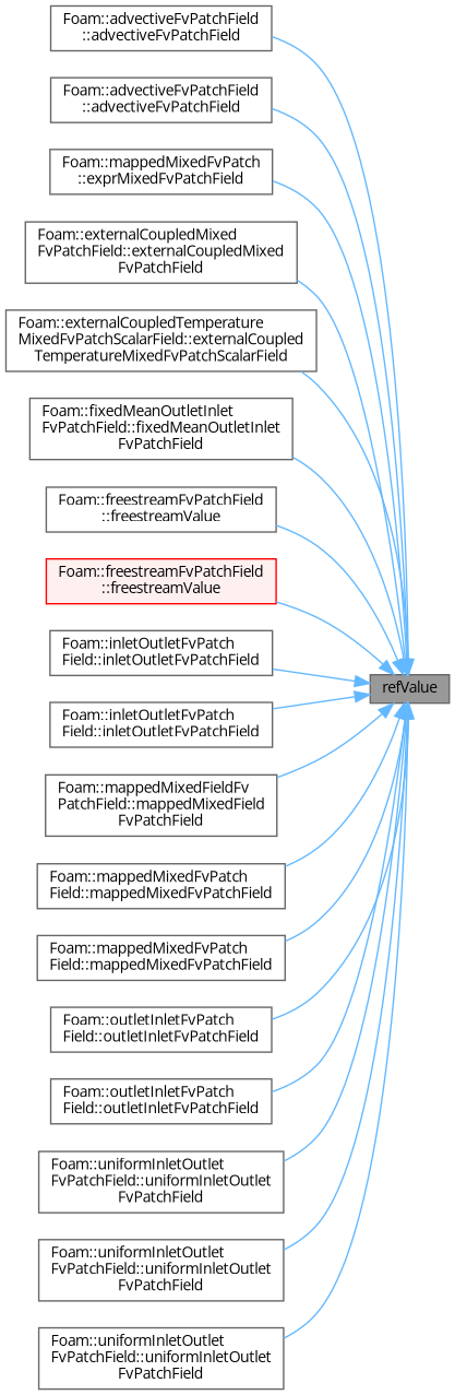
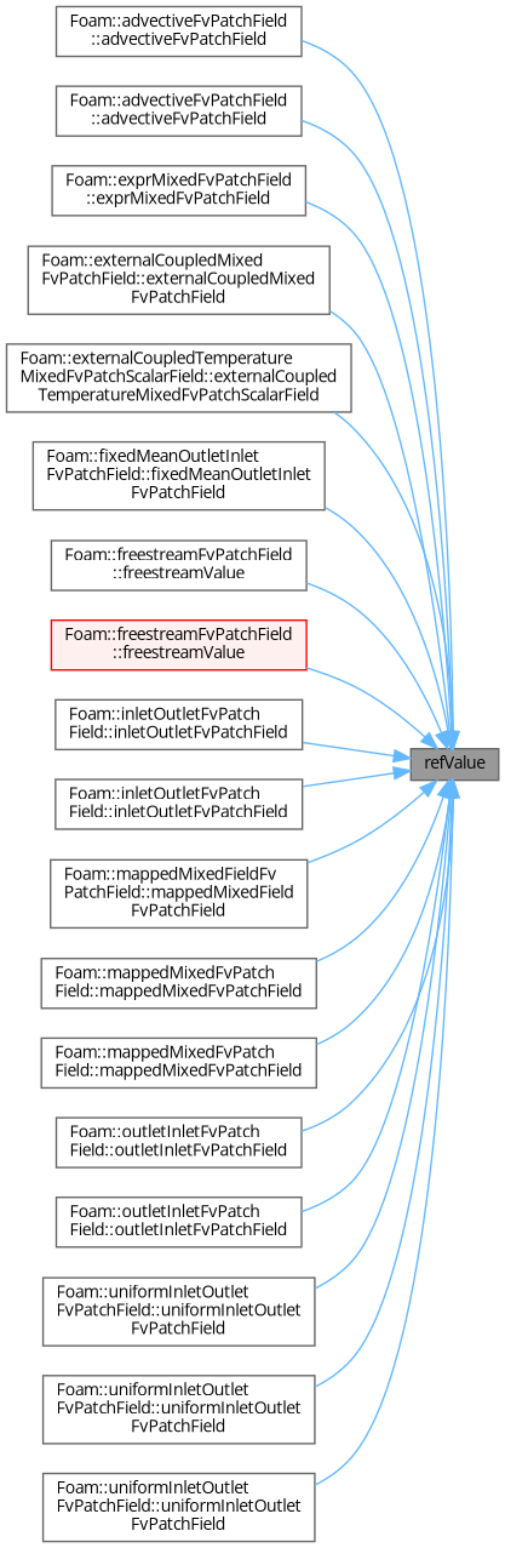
  digraph {
    rankdir=RL
    fontname="Open Sans"
    node [color=grey40 fillcolor=white fontname="Open Sans" fontsize=10 shape=box style=filled]
    edge [color=steelblue1 dir=back fontname="Open Sans" fontsize=10 labelfontname=Helvetica labelfontsize=10 style=solid]
    n1 [color=gray40 fillcolor=grey60 fontcolor=black height=0.2 label=refValue width=0.4]
    n2 [height=0.2 label="Foam::advectiveFvPatchField\l::advectiveFvPatchField" width=0.4]
    n3 [height=0.2 label="Foam::advectiveFvPatchField\l::advectiveFvPatchField" width=0.4]
-   n4 [height=0.2 label="Foam::mappedMixedFvPatch\l::exprMixedFvPatchField" width=0.4]
+   n4 [height=0.2 label="Foam::exprMixedFvPatchField\l::exprMixedFvPatchField" width=0.4]
    n5 [height=0.2 label="Foam::externalCoupledMixed\lFvPatchField::externalCoupledMixed\lFvPatchField" width=0.4]
    n6 [height=0.2 label="Foam::externalCoupledTemperature\lMixedFvPatchScalarField::externalCoupled\lTemperatureMixedFvPatchScalarField" width=0.4]
    n7 [height=0.2 label="Foam::fixedMeanOutletInlet\lFvPatchField::fixedMeanOutletInlet\lFvPatchField" width=0.4]
    n8 [height=0.2 label="Foam::freestreamFvPatchField\l::freestreamValue" width=0.4]
    n9 [color=red fillcolor="#FFF0F0" height=0.2 label="Foam::freestreamFvPatchField\l::freestreamValue" width=0.4]
    n10 [height=0.2 label="Foam::inletOutletFvPatch\lField::inletOutletFvPatchField" width=0.4]
    n11 [height=0.2 label="Foam::inletOutletFvPatch\lField::inletOutletFvPatchField" width=0.4]
    n12 [height=0.2 label="Foam::mappedMixedFieldFv\lPatchField::mappedMixedField\lFvPatchField" width=0.4]
    n13 [height=0.2 label="Foam::mappedMixedFvPatch\lField::mappedMixedFvPatchField" width=0.4]
    n14 [height=0.2 label="Foam::mappedMixedFvPatch\lField::mappedMixedFvPatchField" width=0.4]
    n15 [height=0.2 label="Foam::outletInletFvPatch\lField::outletInletFvPatchField" width=0.4]
    n16 [height=0.2 label="Foam::outletInletFvPatch\lField::outletInletFvPatchField" width=0.4]
    n17 [height=0.2 label="Foam::uniformInletOutlet\lFvPatchField::uniformInletOutlet\lFvPatchField" width=0.4]
    n18 [height=0.2 label="Foam::uniformInletOutlet\lFvPatchField::uniformInletOutlet\lFvPatchField" width=0.4]
    n19 [height=0.2 label="Foam::uniformInletOutlet\lFvPatchField::uniformInletOutlet\lFvPatchField" width=0.4]
    n1 -> n2
    n1 -> n3
    n1 -> n4
    n1 -> n5
    n1 -> n6
    n1 -> n7
    n1 -> n8
    n1 -> n9
    n1 -> n10
    n1 -> n11
    n1 -> n12
    n1 -> n13
    n1 -> n14
    n1 -> n15
    n1 -> n16
    n1 -> n17
    n1 -> n18
    n1 -> n19
  }
